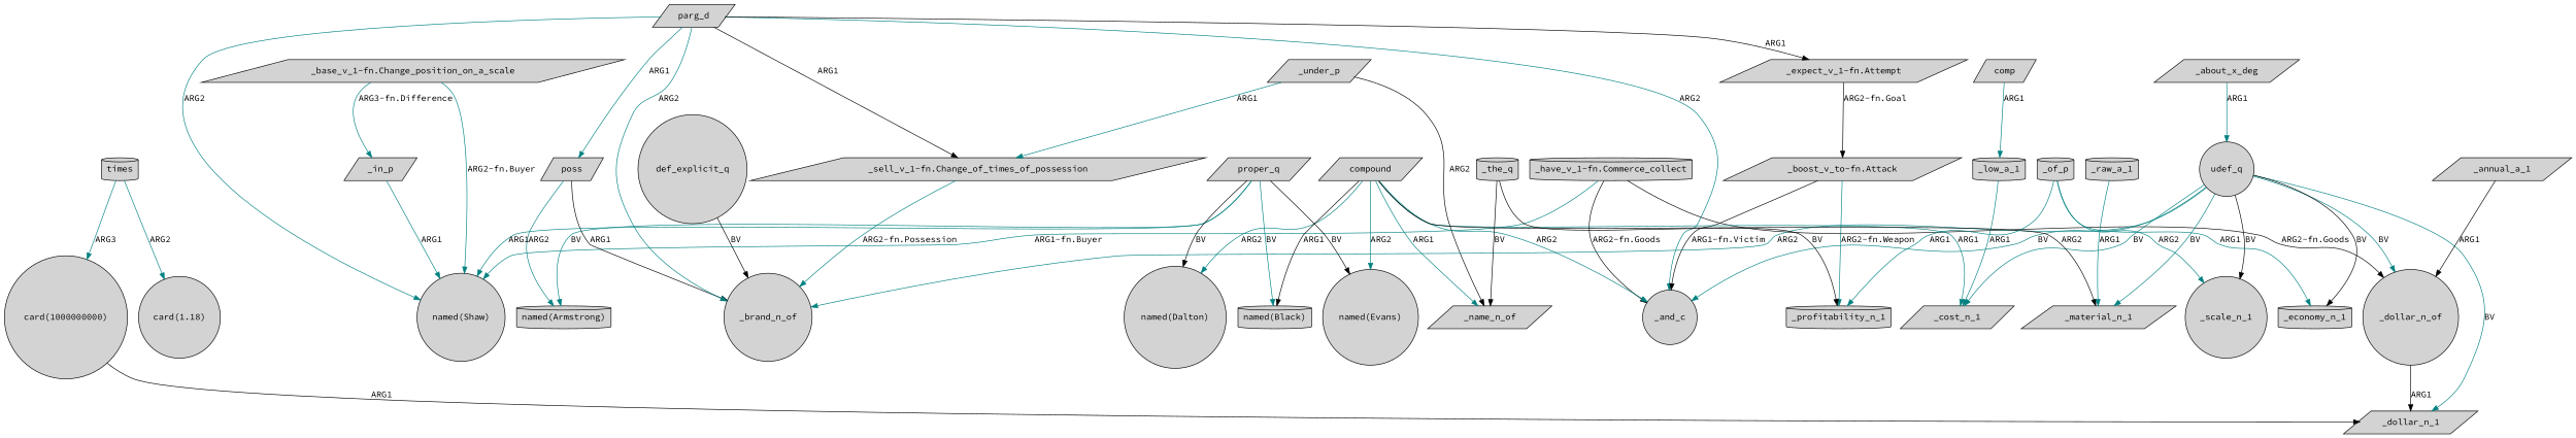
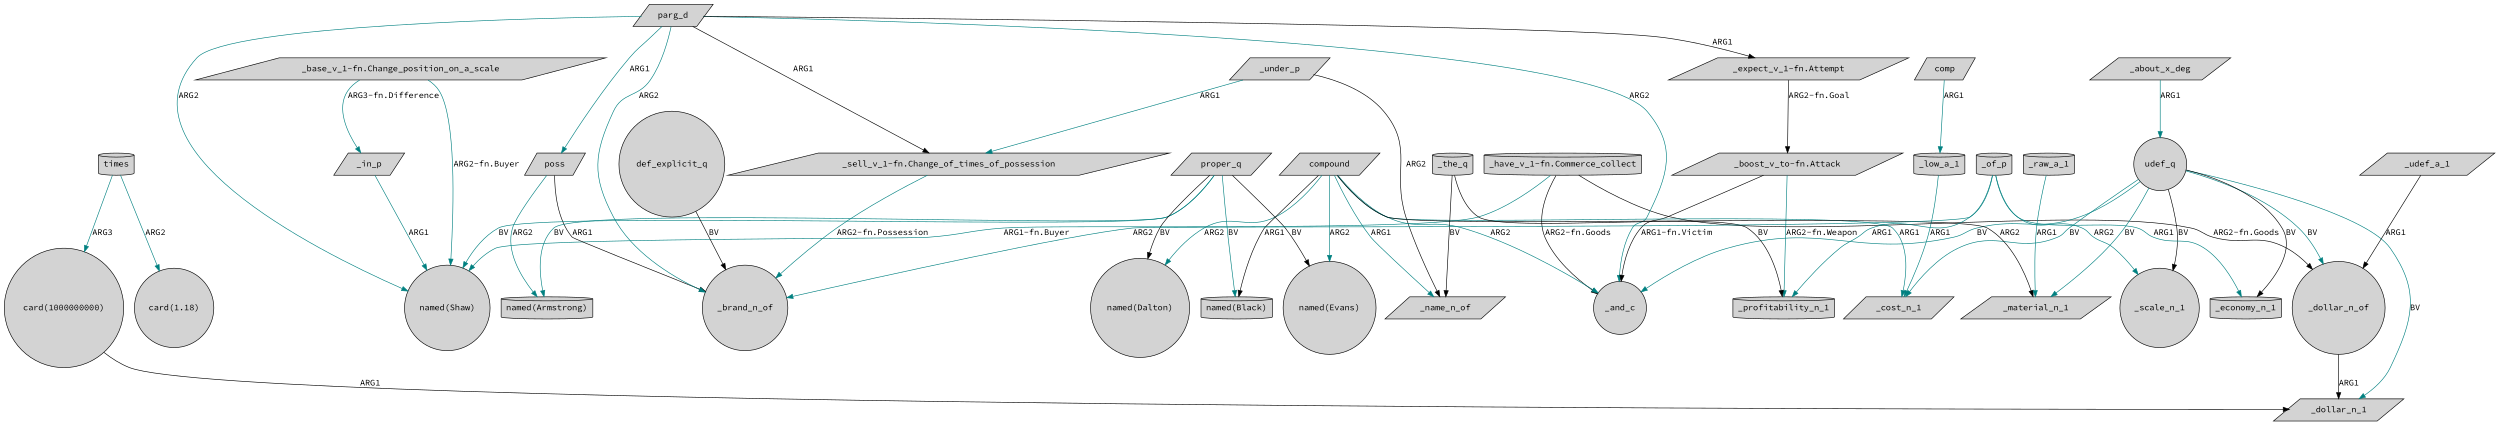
  digraph {
    fontname="Source Code Pro"
    node [fontname="Source Code Pro" shape=parallelogram style=filled]
    edge [color=teal fontname="Source Code Pro"]
    "_have_v_1-fn.Commerce_collect" [shape=cylinder]
    n2 [label=_dollar_n_of shape=circle]
    "named(Shaw)" [shape=circle]
    _and_c [shape=circle]
    _dollar_n_1
    "named(Armstrong)" [shape=cylinder]
    poss
    _brand_n_of [shape=circle]
    _under_p
    _name_n_of
    n11 [label="_sell_v_1-fn.Change_of_times_of_possession"]
    "card(1000000000)" [shape=circle]
    proper_q
    "named(Dalton)" [shape=circle]
    "named(Black)" [shape=cylinder]
    "named(Evans)" [shape=circle]
    times [shape=cylinder]
    "card(1.18)" [shape=circle]
    def_explicit_q [shape=circle]
    _low_a_1 [shape=cylinder]
    comp
    _cost_n_1
    parg_d
    "_expect_v_1-fn.Attempt"
    "_base_v_1-fn.Change_position_on_a_scale"
    _in_p
    "_boost_v_to-fn.Attack"
    udef_q [shape=circle]
    _material_n_1
    _scale_n_1 [shape=circle]
    _economy_n_1 [shape=cylinder]
    compound
    _profitability_n_1 [shape=cylinder]
    _the_q [shape=cylinder]
-   _annual_a_1
+   _annual_a_1 [label=_udef_a_1]
    _about_x_deg
    _of_p [shape=cylinder]
    _raw_a_1 [shape=cylinder]
    "_have_v_1-fn.Commerce_collect" -> n2 [color=black label="ARG2-fn.Goods"]
    "_have_v_1-fn.Commerce_collect" -> "named(Shaw)" [label="ARG1-fn.Buyer"]
    "_have_v_1-fn.Commerce_collect" -> _and_c [color=black label="ARG2-fn.Goods"]
    n2 -> _dollar_n_1 [color=black label=ARG1]
    poss -> "named(Armstrong)" [label=ARG2]
    poss -> _brand_n_of [color=black label=ARG1]
    _under_p -> _name_n_of [color=black label=ARG2]
    _under_p -> n11 [label=ARG1]
    n11 -> _brand_n_of [label="ARG2-fn.Possession"]
    "card(1000000000)" -> _dollar_n_1 [color=black label=ARG1]
-   proper_q -> "named(Shaw)" [label=ARG1]
+   proper_q -> "named(Shaw)" [label=BV]
    proper_q -> "named(Armstrong)" [label=BV]
    proper_q -> "named(Dalton)" [color=black label=BV]
    proper_q -> "named(Black)" [label=BV]
    proper_q -> "named(Evans)" [color=black label=BV]
    times -> "card(1000000000)" [label=ARG3]
    times -> "card(1.18)" [label=ARG2]
    def_explicit_q -> _brand_n_of [color=black label=BV]
    _low_a_1 -> _cost_n_1 [label=ARG1]
    comp -> _low_a_1 [label=ARG1]
    parg_d -> "named(Shaw)" [label=ARG2]
    parg_d -> _and_c [label=ARG2]
    parg_d -> poss [label=ARG1]
    parg_d -> _brand_n_of [label=ARG2]
    parg_d -> n11 [color=black label=ARG1]
    parg_d -> "_expect_v_1-fn.Attempt" [color=black label=ARG1]
    "_expect_v_1-fn.Attempt" -> "_boost_v_to-fn.Attack" [color=black label="ARG2-fn.Goal"]
    "_base_v_1-fn.Change_position_on_a_scale" -> "named(Shaw)" [label="ARG2-fn.Buyer"]
    "_base_v_1-fn.Change_position_on_a_scale" -> _in_p [label="ARG3-fn.Difference"]
    _in_p -> "named(Shaw)" [label=ARG1]
    "_boost_v_to-fn.Attack" -> _and_c [color=black label="ARG1-fn.Victim"]
    "_boost_v_to-fn.Attack" -> _profitability_n_1 [label="ARG2-fn.Weapon"]
    udef_q -> n2 [label=BV]
    udef_q -> _and_c [label=BV]
    udef_q -> _dollar_n_1 [label=BV]
    udef_q -> _cost_n_1 [label=BV]
    udef_q -> _material_n_1 [label=BV]
    udef_q -> _scale_n_1 [color=black label=BV]
    udef_q -> _economy_n_1 [color=black label=BV]
    compound -> _and_c [label=ARG2]
    compound -> _name_n_of [label=ARG1]
    compound -> "named(Dalton)" [label=ARG2]
    compound -> "named(Black)" [color=black label=ARG1]
    compound -> "named(Evans)" [label=ARG2]
    compound -> _cost_n_1 [label=ARG1]
    compound -> _material_n_1 [color=black label=ARG2]
    _the_q -> _name_n_of [color=black label=BV]
    _the_q -> _profitability_n_1 [color=black label=BV]
    _annual_a_1 -> n2 [color=black label=ARG1]
    _about_x_deg -> udef_q [label=ARG1]
-   udef_q -> _brand_n_of [label=ARG2]
+   _of_p -> _brand_n_of [label=ARG2]
    _of_p -> _scale_n_1 [label=ARG2]
    _of_p -> _economy_n_1 [label=ARG1]
    _of_p -> _profitability_n_1 [label=ARG1]
    _raw_a_1 -> _material_n_1 [label=ARG1]
  }
